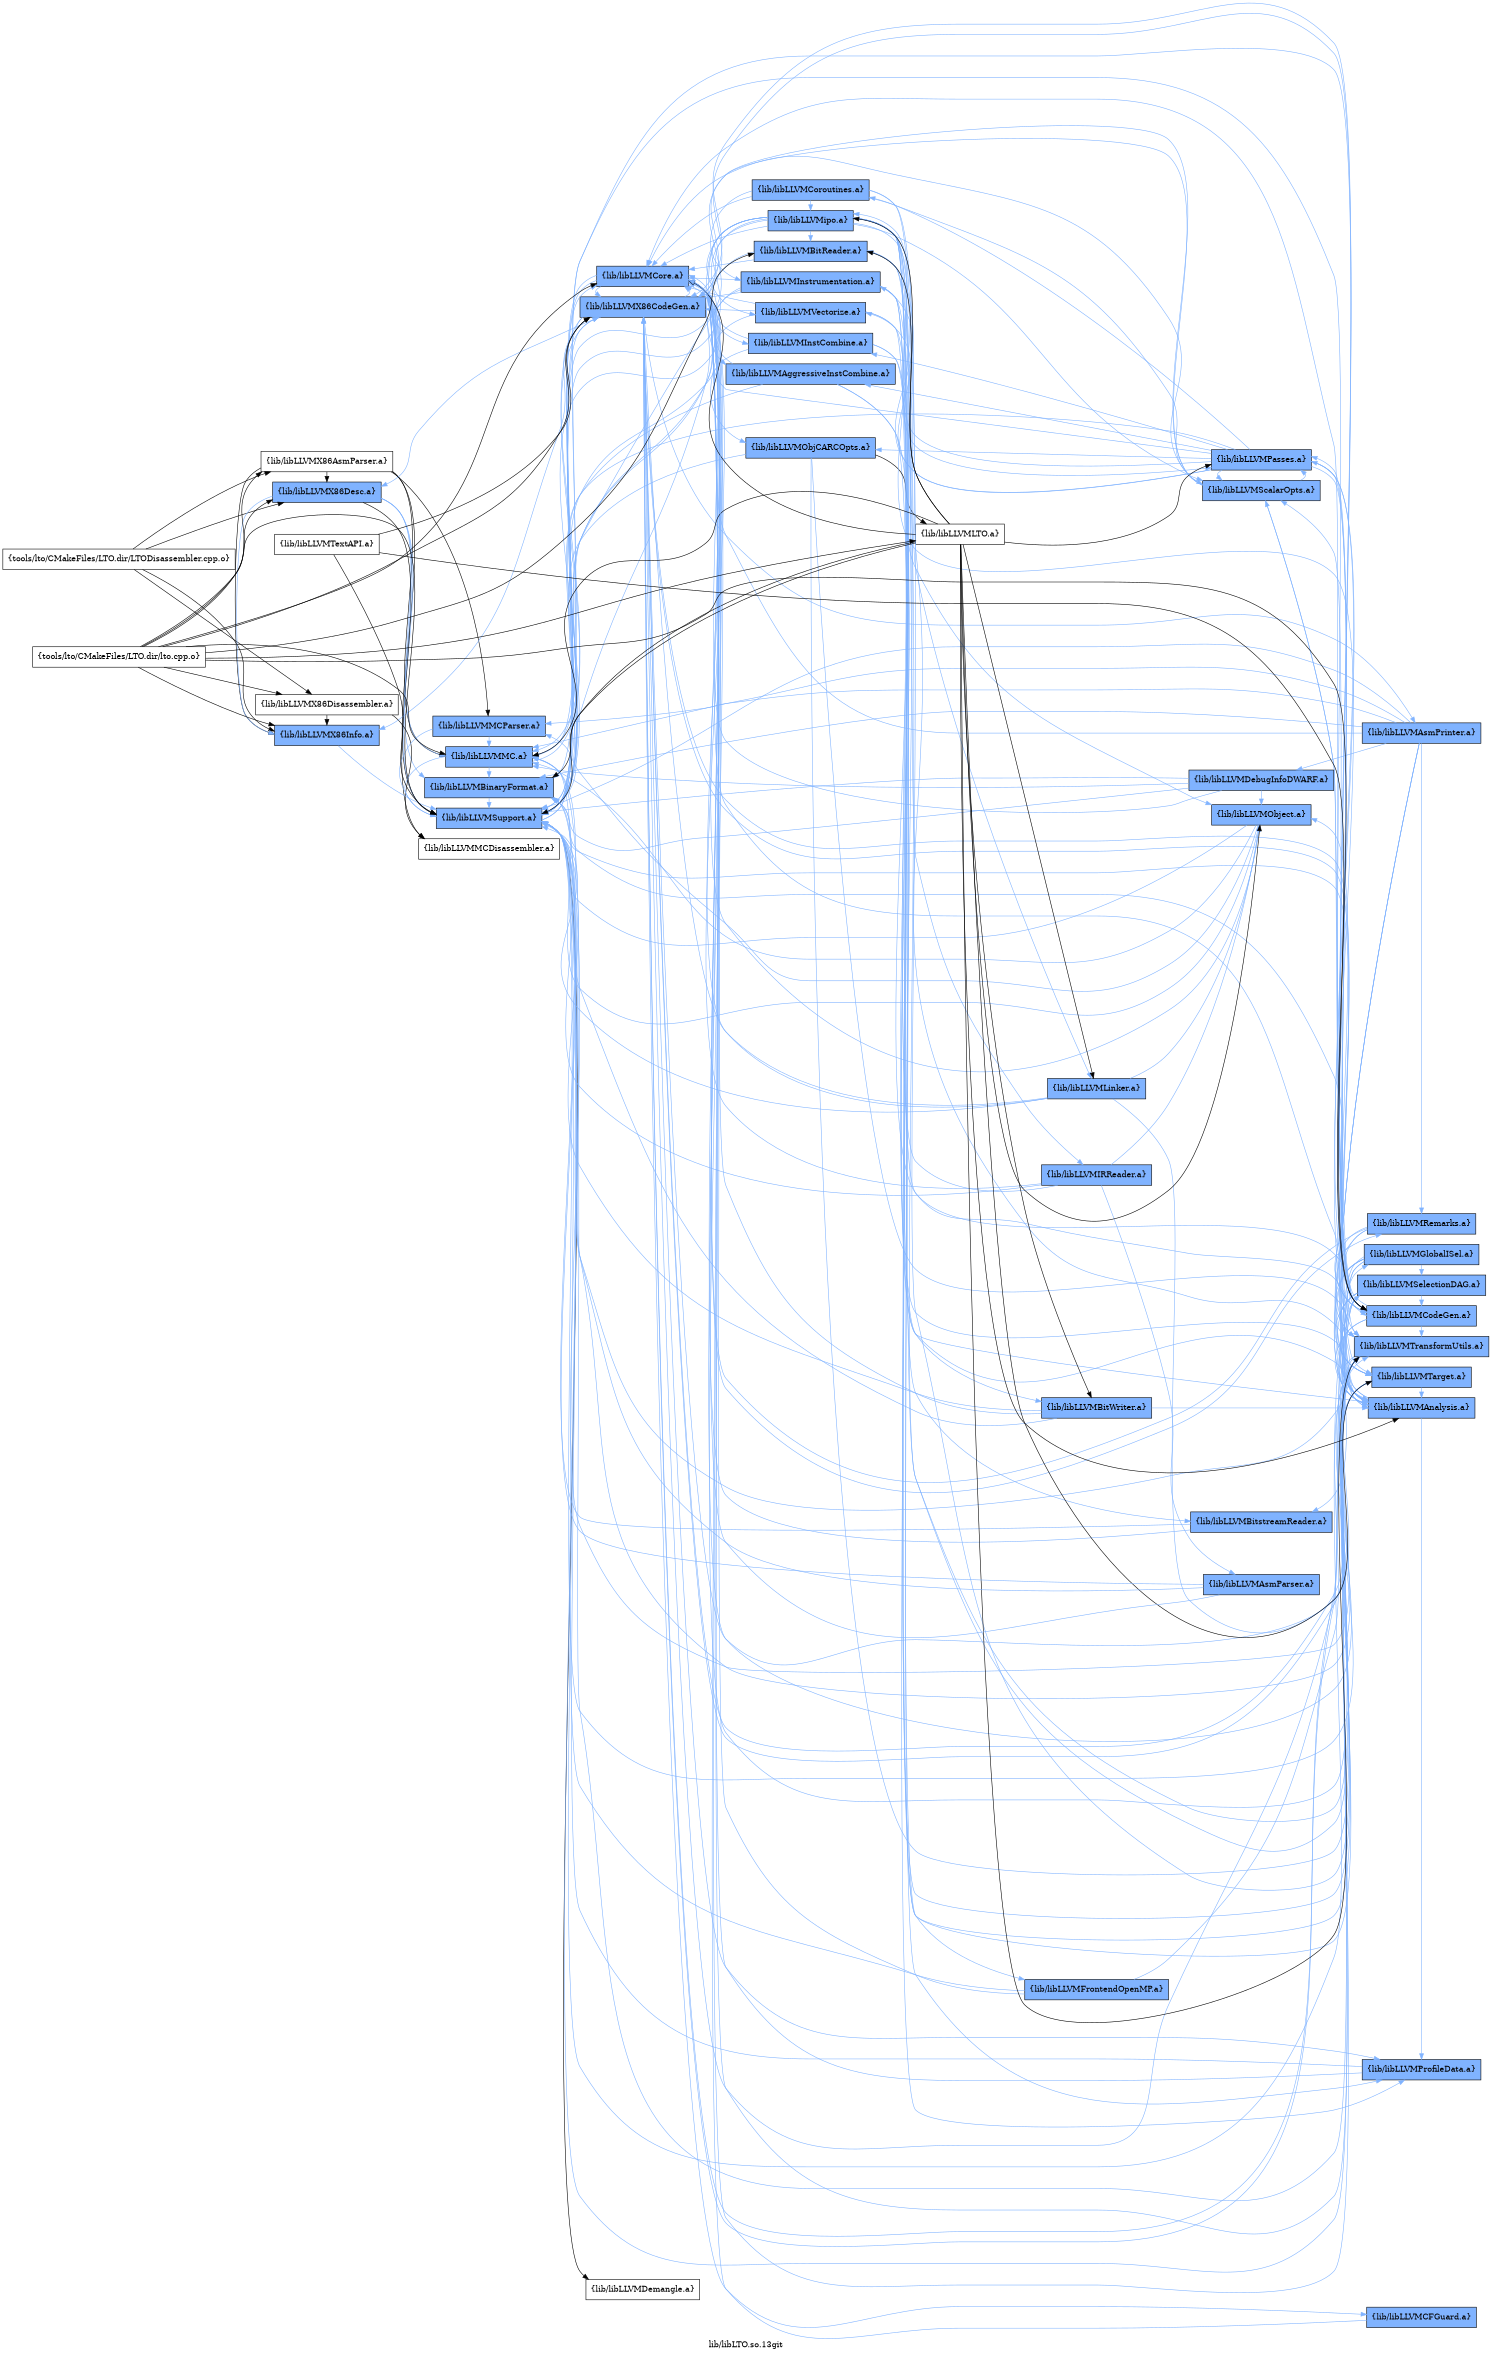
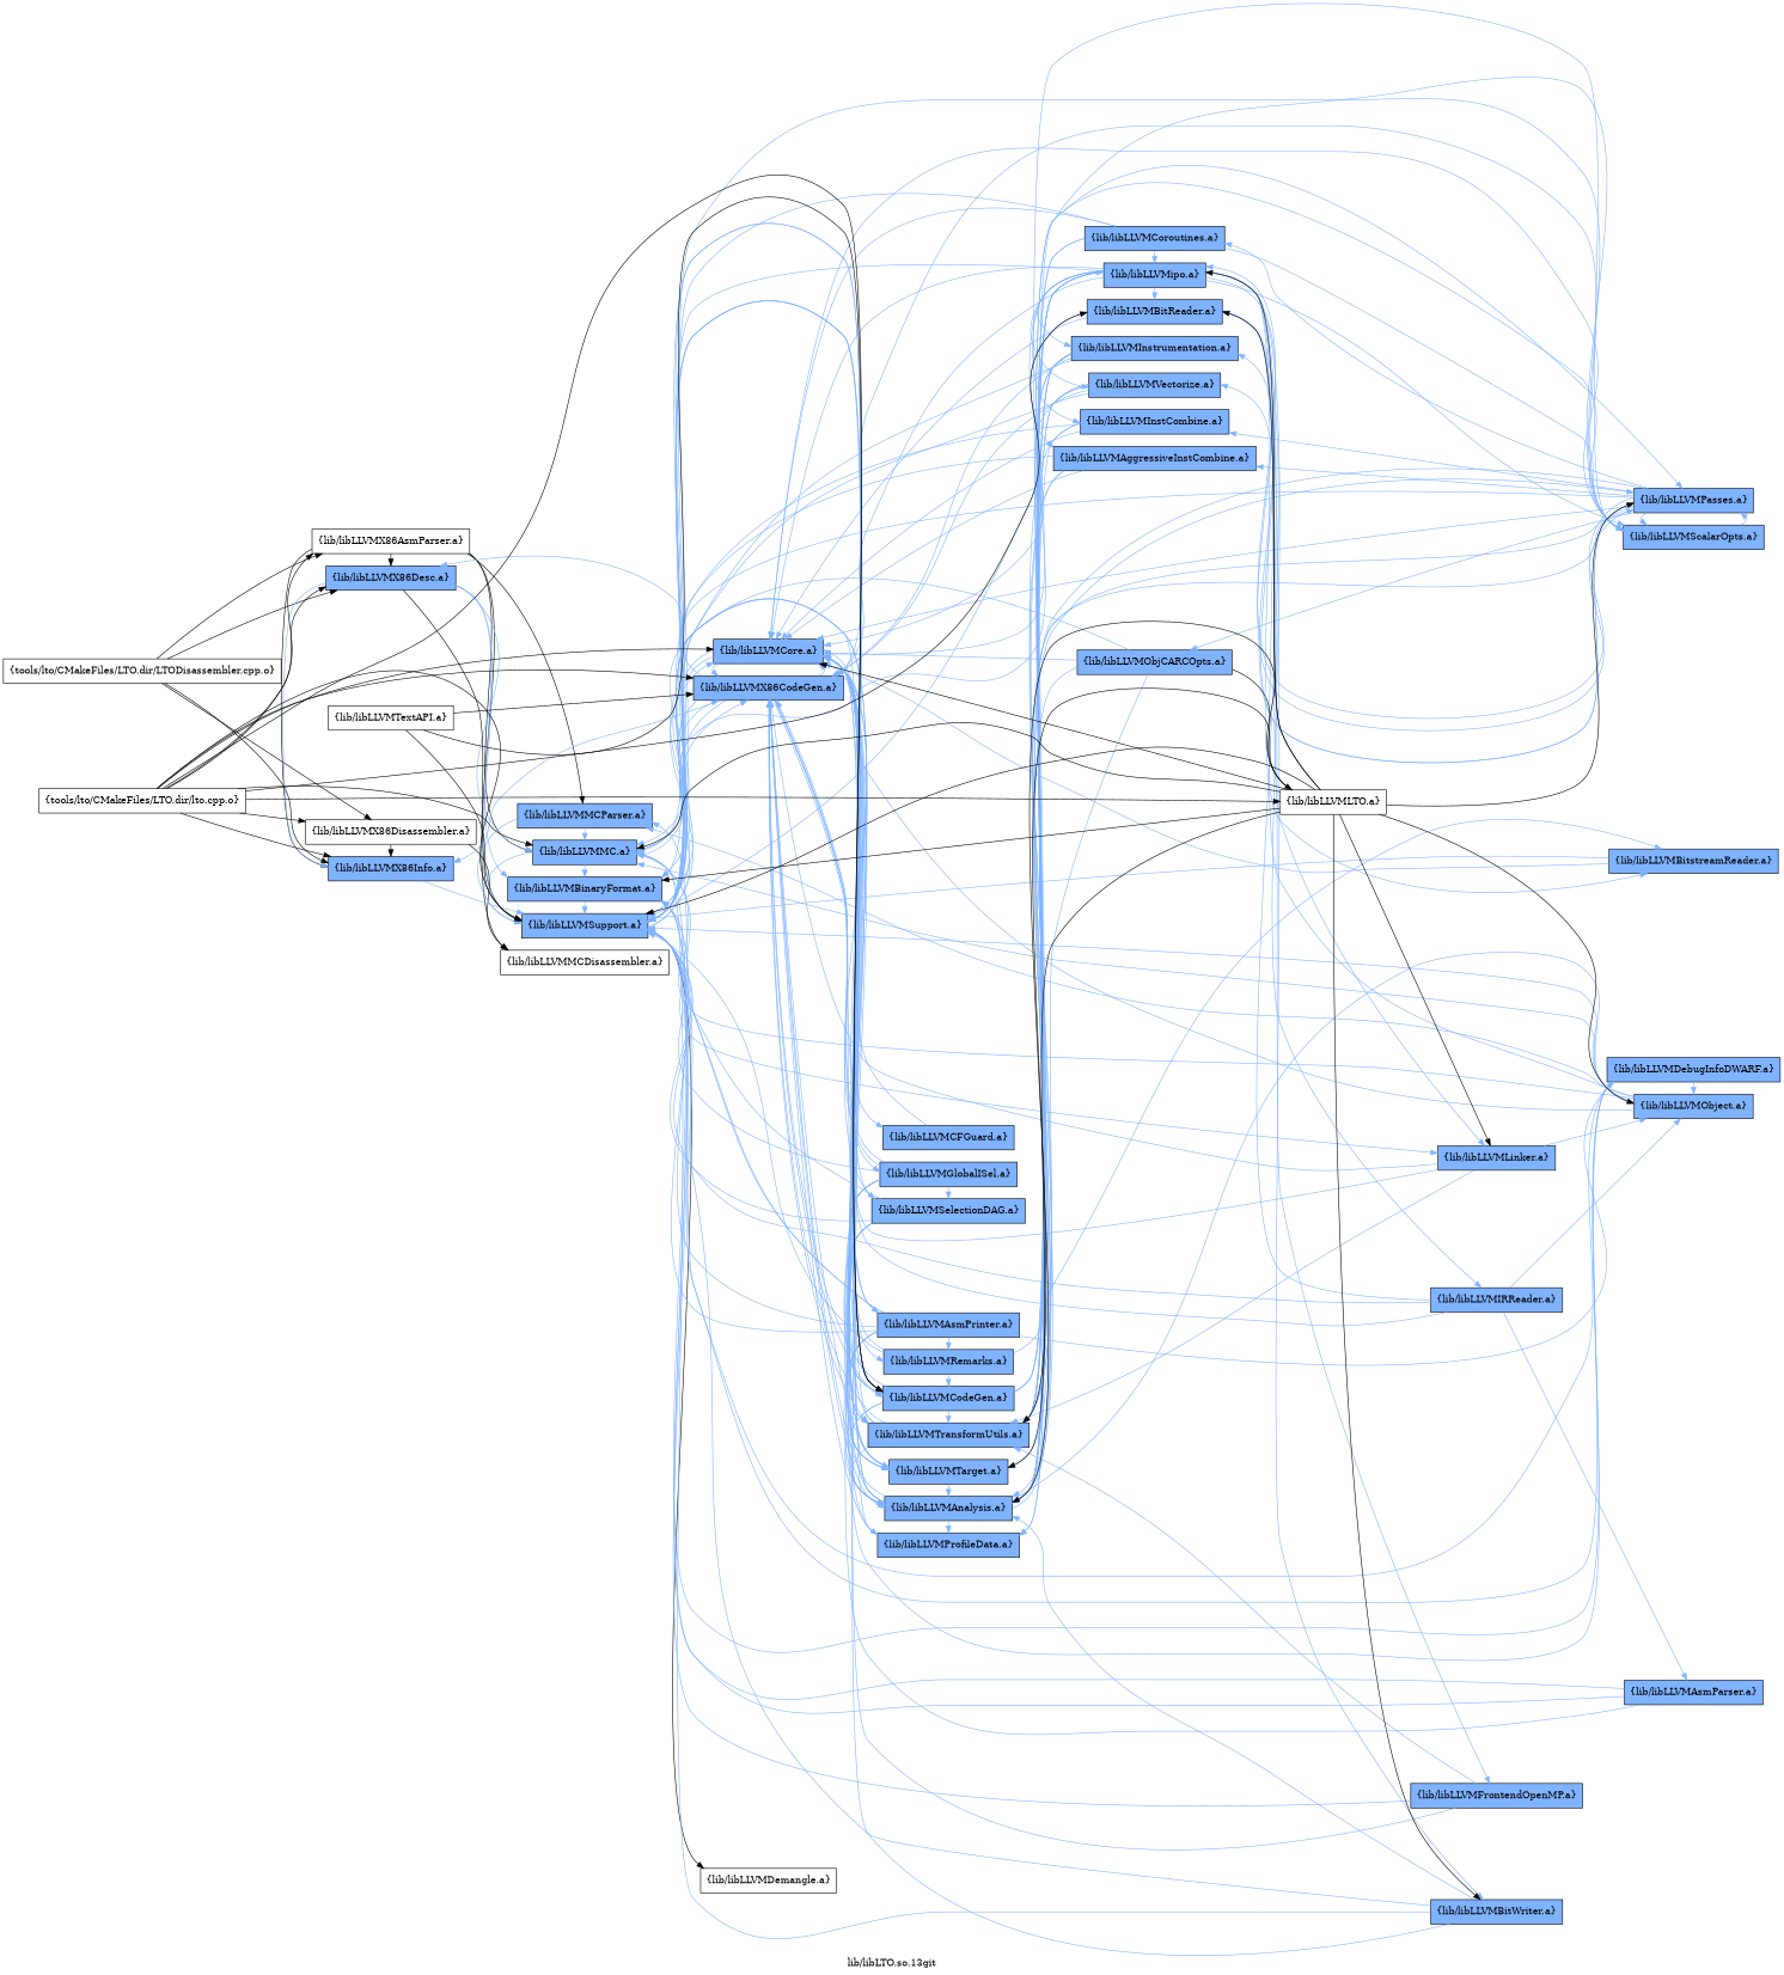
  digraph {
    label="lib/libLTO.so.13git"
    rankdir=LR
    node [group=1 shape=box fillcolor="0.600000 0.5 1" style=filled]
    edge [color="0.600000 0.5 1"]
    n1 [group=0 label="{tools/lto/CMakeFiles/LTO.dir/LTODisassembler.cpp.o}" fillcolor="" style=""]
    n2 [group=0 label="{lib/libLLVMX86AsmParser.a}" fillcolor="" style=""]
    n3 [label="{lib/libLLVMX86Desc.a}"]
    n4 [group=0 label="{lib/libLLVMX86Disassembler.a}" fillcolor="" style=""]
    n5 [label="{lib/libLLVMX86Info.a}"]
    n6 [label="{lib/libLLVMSupport.a}"]
    n7 [label="{lib/libLLVMMC.a}"]
    n8 [label="{lib/libLLVMMCParser.a}"]
    n9 [group=0 label="{lib/libLLVMMCDisassembler.a}" fillcolor="" style=""]
    n10 [label="{lib/libLLVMBinaryFormat.a}"]
    n11 [label="{lib/libLLVMX86CodeGen.a}"]
    n12 [label="{lib/libLLVMCore.a}"]
    n13 [group=0 label="{lib/libLLVMDemangle.a}" fillcolor="" style=""]
    n14 [label="{lib/libLLVMCodeGen.a}"]
    n15 [label="{lib/libLLVMAsmPrinter.a}"]
    n16 [label="{lib/libLLVMTarget.a}"]
    n17 [label="{lib/libLLVMSelectionDAG.a}"]
    n18 [label="{lib/libLLVMAnalysis.a}"]
    n19 [label="{lib/libLLVMGlobalISel.a}"]
    n20 [label="{lib/libLLVMCFGuard.a}"]
    n21 [label="{lib/libLLVMProfileData.a}"]
    n22 [label="{lib/libLLVMTransformUtils.a}"]
    n23 [label="{lib/libLLVMRemarks.a}"]
    n24 [label="{lib/libLLVMScalarOpts.a}"]
    n25 [label="{lib/libLLVMDebugInfoDWARF.a}"]
    n26 [label="{lib/libLLVMPasses.a}"]
    n27 [label="{lib/libLLVMObject.a}"]
    n28 [label="{lib/libLLVMBitstreamReader.a}"]
    n29 [label="{lib/libLLVMAggressiveInstCombine.a}"]
    n30 [label="{lib/libLLVMInstCombine.a}"]
    n31 [label="{lib/libLLVMObjCARCOpts.a}"]
    n32 [label="{lib/libLLVMCoroutines.a}"]
    n33 [label="{lib/libLLVMipo.a}"]
    n34 [label="{lib/libLLVMVectorize.a}"]
    n35 [label="{lib/libLLVMInstrumentation.a}"]
    n36 [label="{lib/libLLVMBitReader.a}"]
    n37 [label="{lib/libLLVMLinker.a}"]
    n38 [label="{lib/libLLVMIRReader.a}"]
    n39 [label="{lib/libLLVMFrontendOpenMP.a}"]
    n40 [label="{lib/libLLVMBitWriter.a}"]
    n41 [group=0 label="{lib/libLLVMLTO.a}" fillcolor="" style=""]
    n42 [label="{lib/libLLVMAsmParser.a}"]
    n43 [group=0 label="{tools/lto/CMakeFiles/LTO.dir/lto.cpp.o}" fillcolor="" style=""]
    n44 [group=0 label="{lib/libLLVMTextAPI.a}" fillcolor="" style=""]
    subgraph sub_1 {
      rank=same
      n1
    }
    subgraph sub_2 {
      rank=same
      n2
      n3
      n4
      n5
    }
    subgraph sub_3 {
      rank=same
      n6
      n7
      n8
      n9
      n10
    }
    subgraph sub_4 {
      rank=same
      n11
      n12
      n13
    }
    subgraph sub_5 {
      rank=same
      n14
      n15
      n16
      n17
      n18
      n19
      n20
      n21
      n22
      n23
    }
    subgraph sub_6 {
      rank=same
      n24
      n25
      n26
      n27
      n28
    }
    subgraph sub_7 {
      rank=same
      n29
      n30
      n31
      n32
      n33
      n34
      n35
      n36
    }
    subgraph sub_8 {
      rank=same
      n37
      n38
      n39
      n40
    }
    n1 -> n2 [color=""]
    n1 -> n3 [color=""]
    n1 -> n4 [color=""]
    n1 -> n5 [color=""]
    n2 -> n3 [color=""]
    n2 -> n5 [color=""]
    n2 -> n6 [color=""]
    n2 -> n7 [color=""]
    n2 -> n8 [color=""]
    n3 -> n5
    n3 -> n6
    n3 -> n7
    n3 -> n9 [color=""]
    n3 -> n10
    n4 -> n5 [color=""]
    n4 -> n9 [color=""]
    n5 -> n6
    n6 -> n11
    n6 -> n12
    n6 -> n13 [color=""]
    n7 -> n6
    n7 -> n10
    n7 -> n11
    n8 -> n6
    n8 -> n7
    n10 -> n6
    n11 -> n3
    n11 -> n5
    n11 -> n6
    n11 -> n7
    n11 -> n12
    n11 -> n14
    n11 -> n15
    n11 -> n16
    n11 -> n17
    n11 -> n18
    n11 -> n19
    n11 -> n20
    n11 -> n21
    n11 -> n22
    n12 -> n6
    n12 -> n10
    n12 -> n11
    n12 -> n23
    n14 -> n6
    n14 -> n7
    n14 -> n11
    n14 -> n12
    n14 -> n16
    n14 -> n18
    n14 -> n22
    n14 -> n24
    n14 -> n26
    n15 -> n6
    n15 -> n7
    n15 -> n8
    n15 -> n10
    n15 -> n12
    n15 -> n14
    n15 -> n16
    n15 -> n18
    n15 -> n23
    n15 -> n25
    n16 -> n6
    n16 -> n7
    n16 -> n12
    n16 -> n18
    n17 -> n6
    n17 -> n7
    n17 -> n12
    n17 -> n14
    n17 -> n16
    n17 -> n18
    n17 -> n22
    n18 -> n6
    n18 -> n10
    n18 -> n11
    n18 -> n12
    n18 -> n21
    n18 -> n24
    n18 -> n26
    n18 -> n27
    n19 -> n6
    n19 -> n11
    n19 -> n12
    n19 -> n14
    n19 -> n16
    n19 -> n17
    n19 -> n18
    n19 -> n22
    n20 -> n12
    n21 -> n6
    n21 -> n12
    n22 -> n6
    n22 -> n11
    n22 -> n12
    n22 -> n18
    n23 -> n6
    n23 -> n12
    n23 -> n14
    n23 -> n28
    n24 -> n6
    n24 -> n11
    n24 -> n12
    n24 -> n22
    n24 -> n26
    n25 -> n6
    n25 -> n7
    n25 -> n10
    n25 -> n12
    n25 -> n27
    n26 -> n6
    n26 -> n12
    n26 -> n16
    n26 -> n18
    n26 -> n22
    n26 -> n24
    n26 -> n29
    n26 -> n30
    n26 -> n31
    n26 -> n32
    n26 -> n33
    n26 -> n34
    n26 -> n35
    n27 -> n6
    n27 -> n7
    n27 -> n8
    n27 -> n10
    n27 -> n12
-   n36 -> n27
+   n27 -> n36
    n28 -> n6
    n28 -> n12
    n29 -> n6
    n29 -> n12
    n29 -> n18
    n29 -> n22
    n30 -> n6
    n30 -> n12
    n30 -> n18
    n30 -> n22
    n31 -> n6
-   n12 -> n31
+   n31 -> n12
    n31 -> n18
    n31 -> n22
    n31 -> n41 [color=""]
    n32 -> n6
    n32 -> n12
    n32 -> n18
    n32 -> n22
    n32 -> n24
    n32 -> n33
    n33 -> n6
    n33 -> n11
    n33 -> n12
-   n33 -> n14
+   n14 -> n33
    n33 -> n18
    n33 -> n21
    n33 -> n22
    n33 -> n24
    n33 -> n26
    n33 -> n29
    n33 -> n30
    n33 -> n34
    n33 -> n35
    n33 -> n36
    n33 -> n37
    n33 -> n38
    n33 -> n39
    n33 -> n40
    n34 -> n6
    n34 -> n11
    n34 -> n12
    n34 -> n18
    n34 -> n22
    n35 -> n6
    n35 -> n7
    n35 -> n11
    n35 -> n12
    n35 -> n18
    n35 -> n21
    n35 -> n22
    n36 -> n6
    n36 -> n12
    n36 -> n28
-   n37 -> n6
+   n6 -> n37
    n37 -> n11
    n37 -> n12
    n37 -> n22
    n37 -> n27
    n38 -> n6
    n38 -> n12
    n38 -> n27
    n38 -> n36
    n38 -> n42
    n39 -> n6
    n39 -> n12
    n39 -> n22
    n40 -> n6
    n40 -> n7
    n40 -> n12
    n40 -> n18
    n41 -> n6 [color=""]
    n41 -> n7 [color=""]
    n41 -> n10 [color=""]
    n41 -> n12 [color=""]
    n41 -> n16 [color=""]
    n41 -> n18 [color=""]
    n41 -> n22 [color=""]
    n41 -> n26 [color=""]
    n41 -> n27 [color=""]
    n41 -> n33 [color=""]
    n41 -> n36 [color=""]
    n41 -> n37 [color=""]
    n41 -> n40 [color=""]
    n42 -> n6
    n42 -> n10
    n42 -> n12
    n43 -> n2 [color=""]
    n43 -> n3 [color=""]
    n43 -> n4 [color=""]
    n43 -> n5 [color=""]
    n43 -> n6 [color=""]
    n43 -> n7 [color=""]
    n43 -> n11 [color=""]
    n43 -> n12 [color=""]
    n43 -> n14 [color=""]
    n43 -> n36 [color=""]
    n43 -> n41 [color=""]
    n44 -> n6 [color=""]
    n44 -> n11 [color=""]
    n44 -> n14 [color=""]
  }
